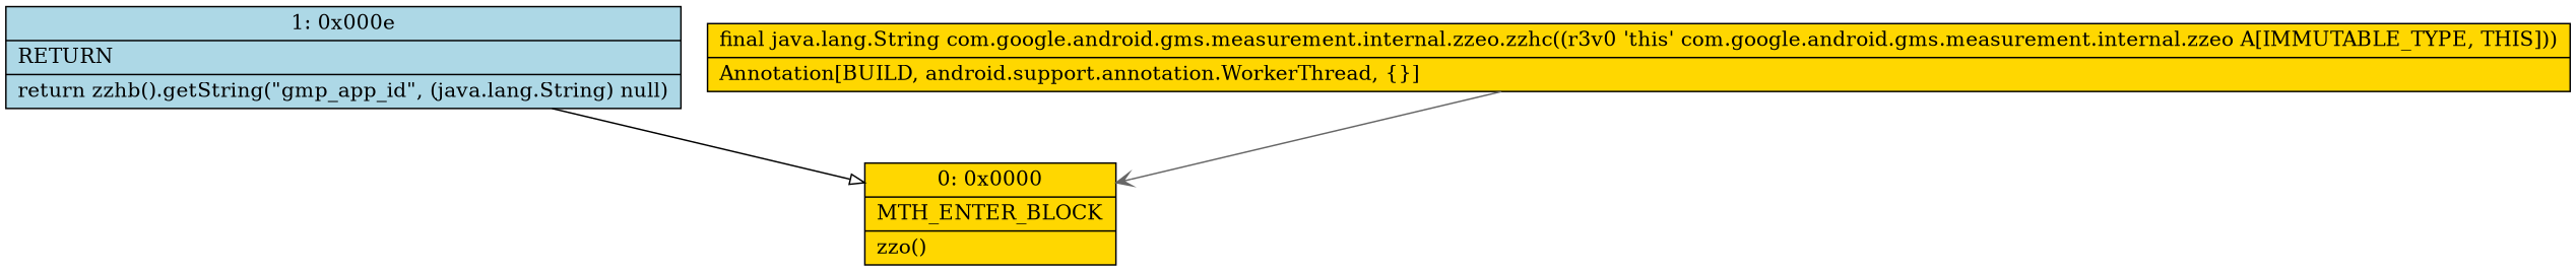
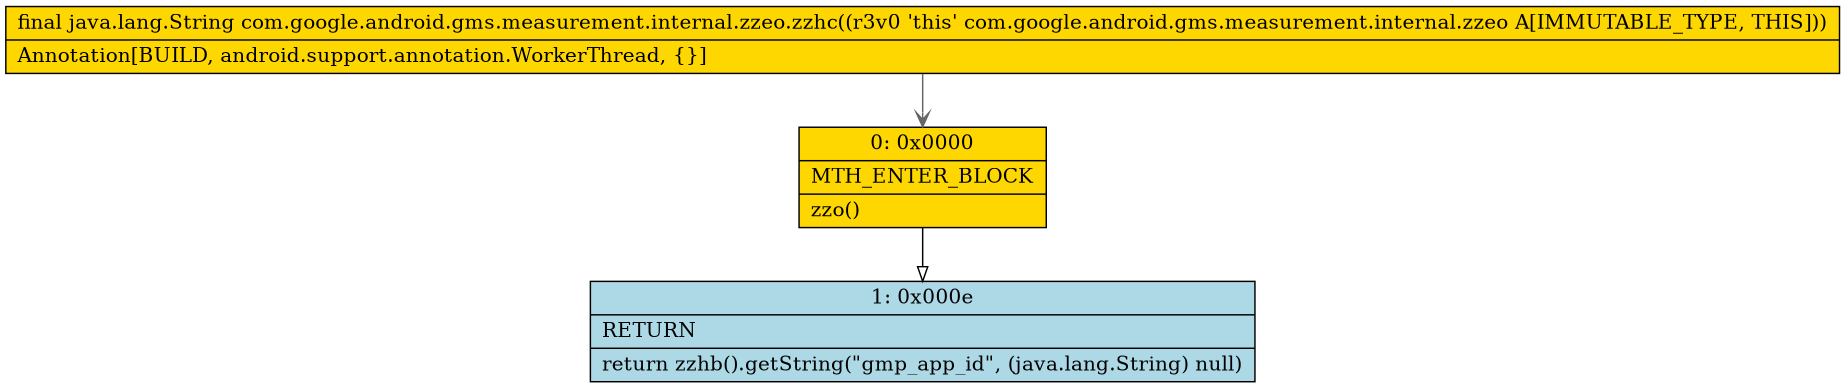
  digraph {
    node [shape=record style=filled fillcolor=gold]
    n1 [label="{0\:\ 0x0000|MTH_ENTER_BLOCK\l|zzo()\l}"]
    n2 [label="{1\:\ 0x000e|RETURN\l|return zzhb().getString(\"gmp_app_id\", (java.lang.String) null)\l}" fillcolor=lightblue]
    n3 [label="{final java.lang.String com.google.android.gms.measurement.internal.zzeo.zzhc((r3v0 'this' com.google.android.gms.measurement.internal.zzeo A[IMMUTABLE_TYPE, THIS]))  | Annotation[BUILD, android.support.annotation.WorkerThread, \{\}]\l}"]
-   n2 -> n1 [color=black arrowhead=onormal]
+   n1 -> n2 [color=black arrowhead=onormal]
    n3 -> n1 [color=gray40 arrowhead=vee]
  }
